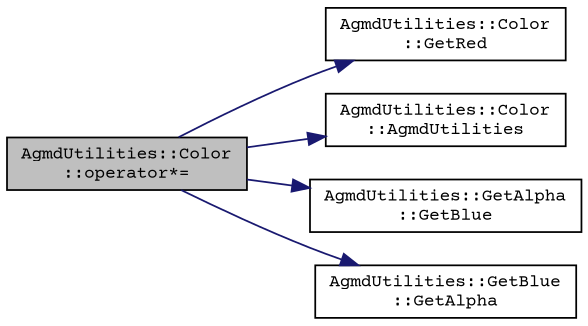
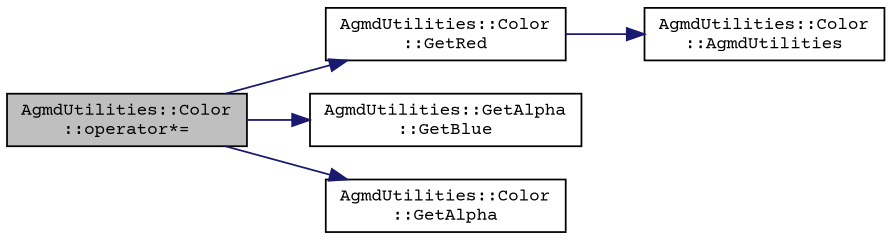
  digraph {
    fontname="Courier Prime"
    rankdir=LR
    node [color=black fillcolor=white fontname="Courier Prime" fontsize=10 shape=record style=filled]
    edge [color=midnightblue fontname="Courier Prime" fontsize=10 labelfontname=Helvetica labelfontsize=10 style=solid]
    n1 [fillcolor=grey75 fontcolor=black height=0.2 label="AgmdUtilities::Color\l::operator*=" width=0.4]
    n2 [height=0.2 label="AgmdUtilities::Color\l::GetRed" width=0.4]
    n3 [height=0.2 label="AgmdUtilities::Color\l::AgmdUtilities" width=0.4]
    n4 [height=0.2 label="AgmdUtilities::GetAlpha\l::GetBlue" width=0.4]
-   n5 [height=0.2 label="AgmdUtilities::GetBlue\l::GetAlpha" width=0.4]
+   n5 [height=0.2 label="AgmdUtilities::Color\l::GetAlpha" width=0.4]
    n1 -> n2
-   n1 -> n3
+   n2 -> n3
    n1 -> n4
    n1 -> n5
  }
